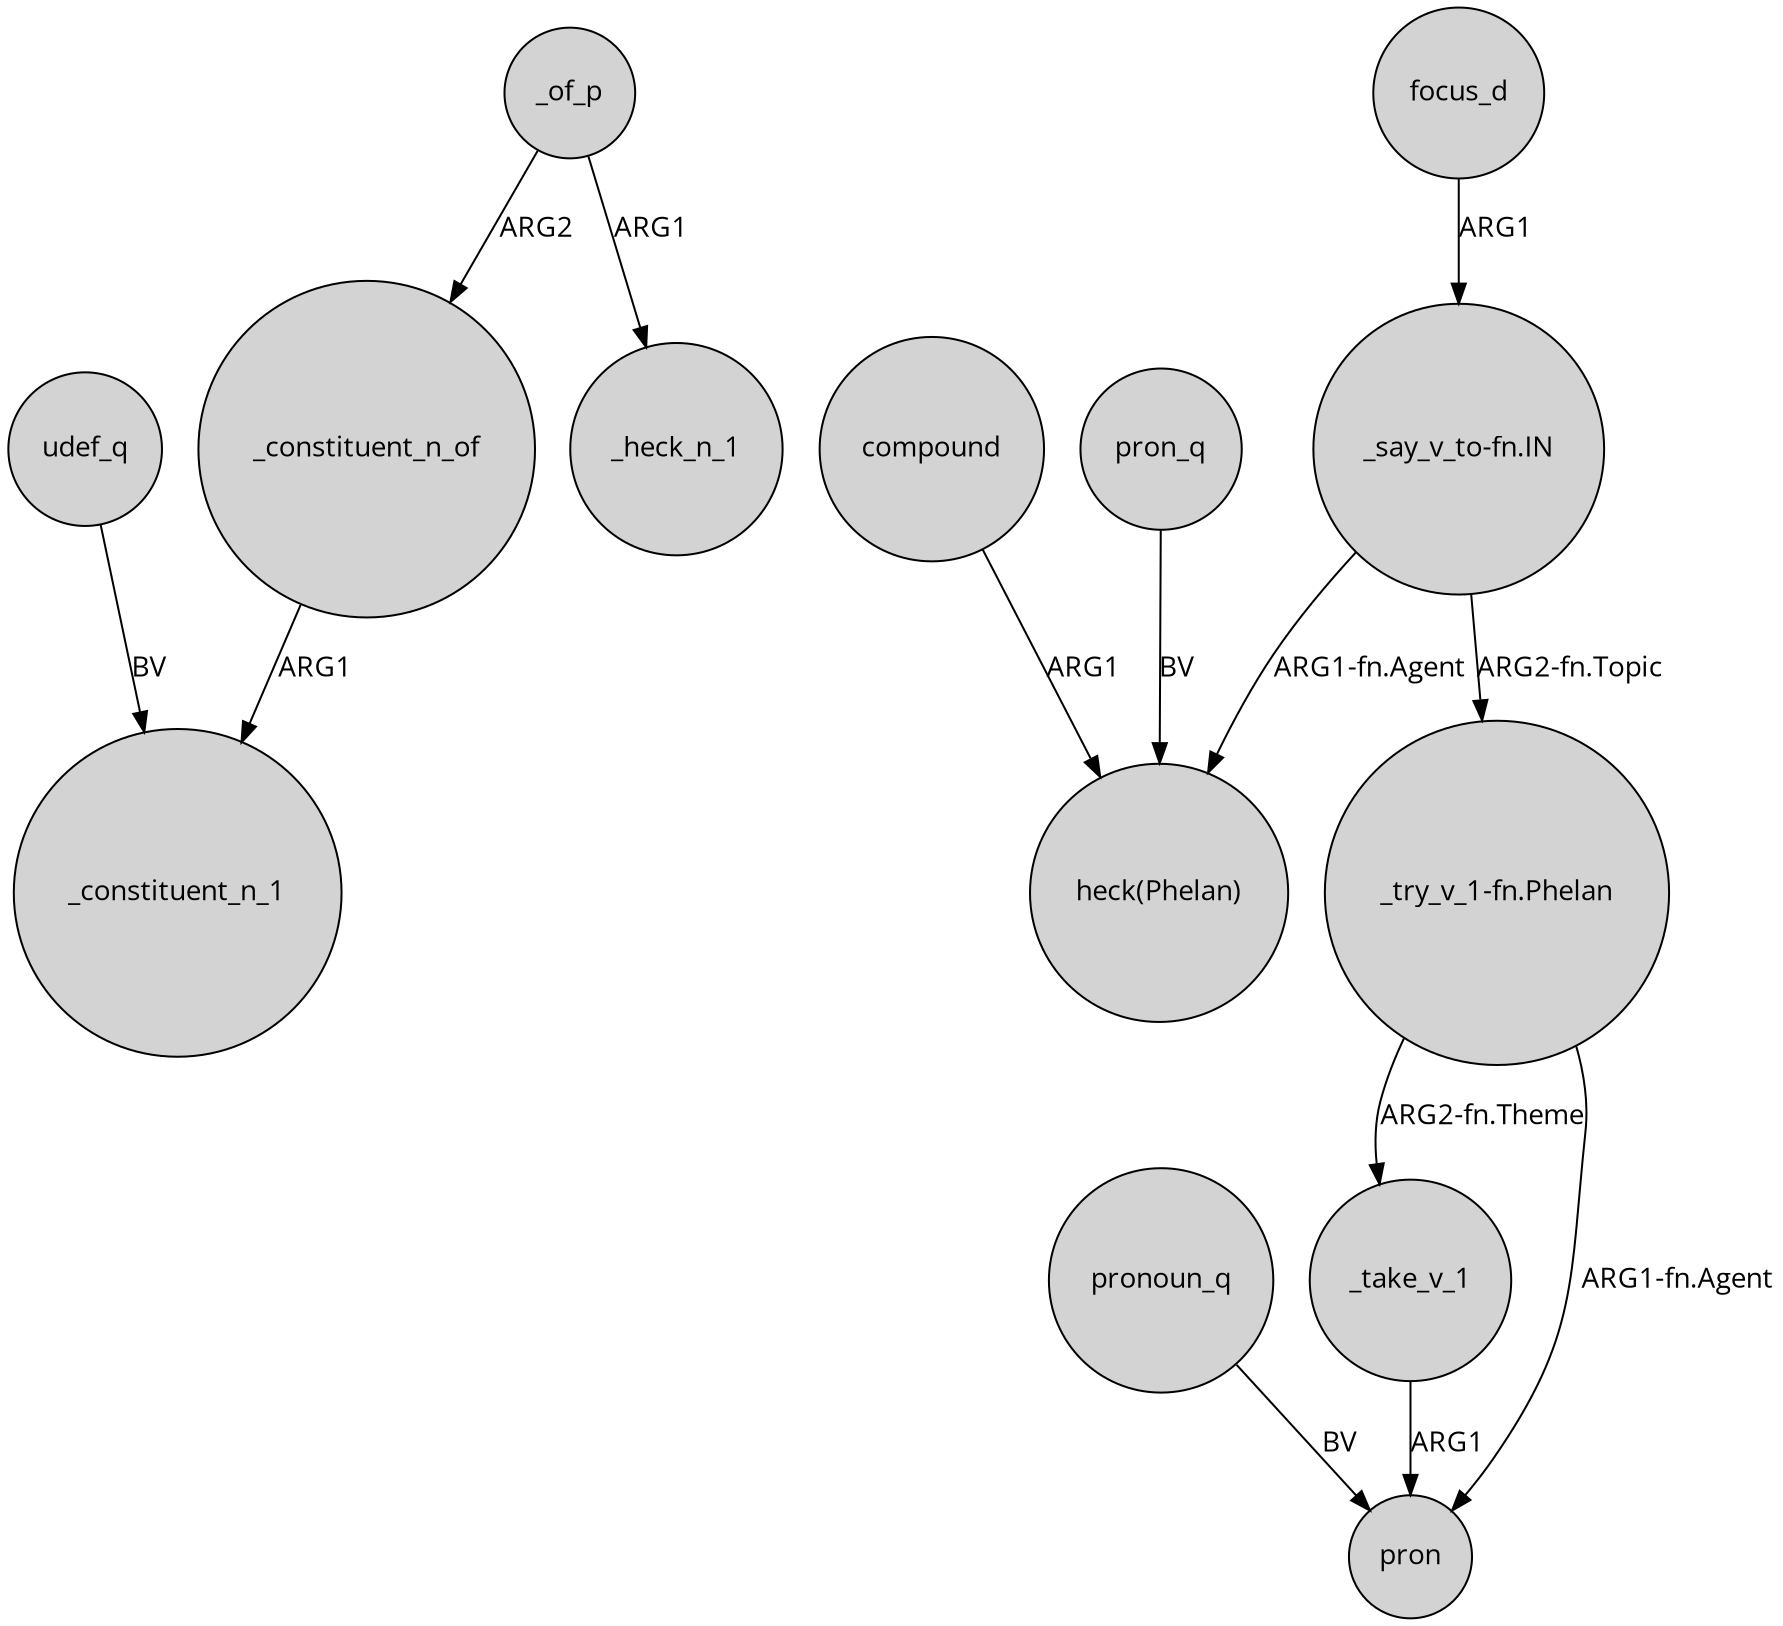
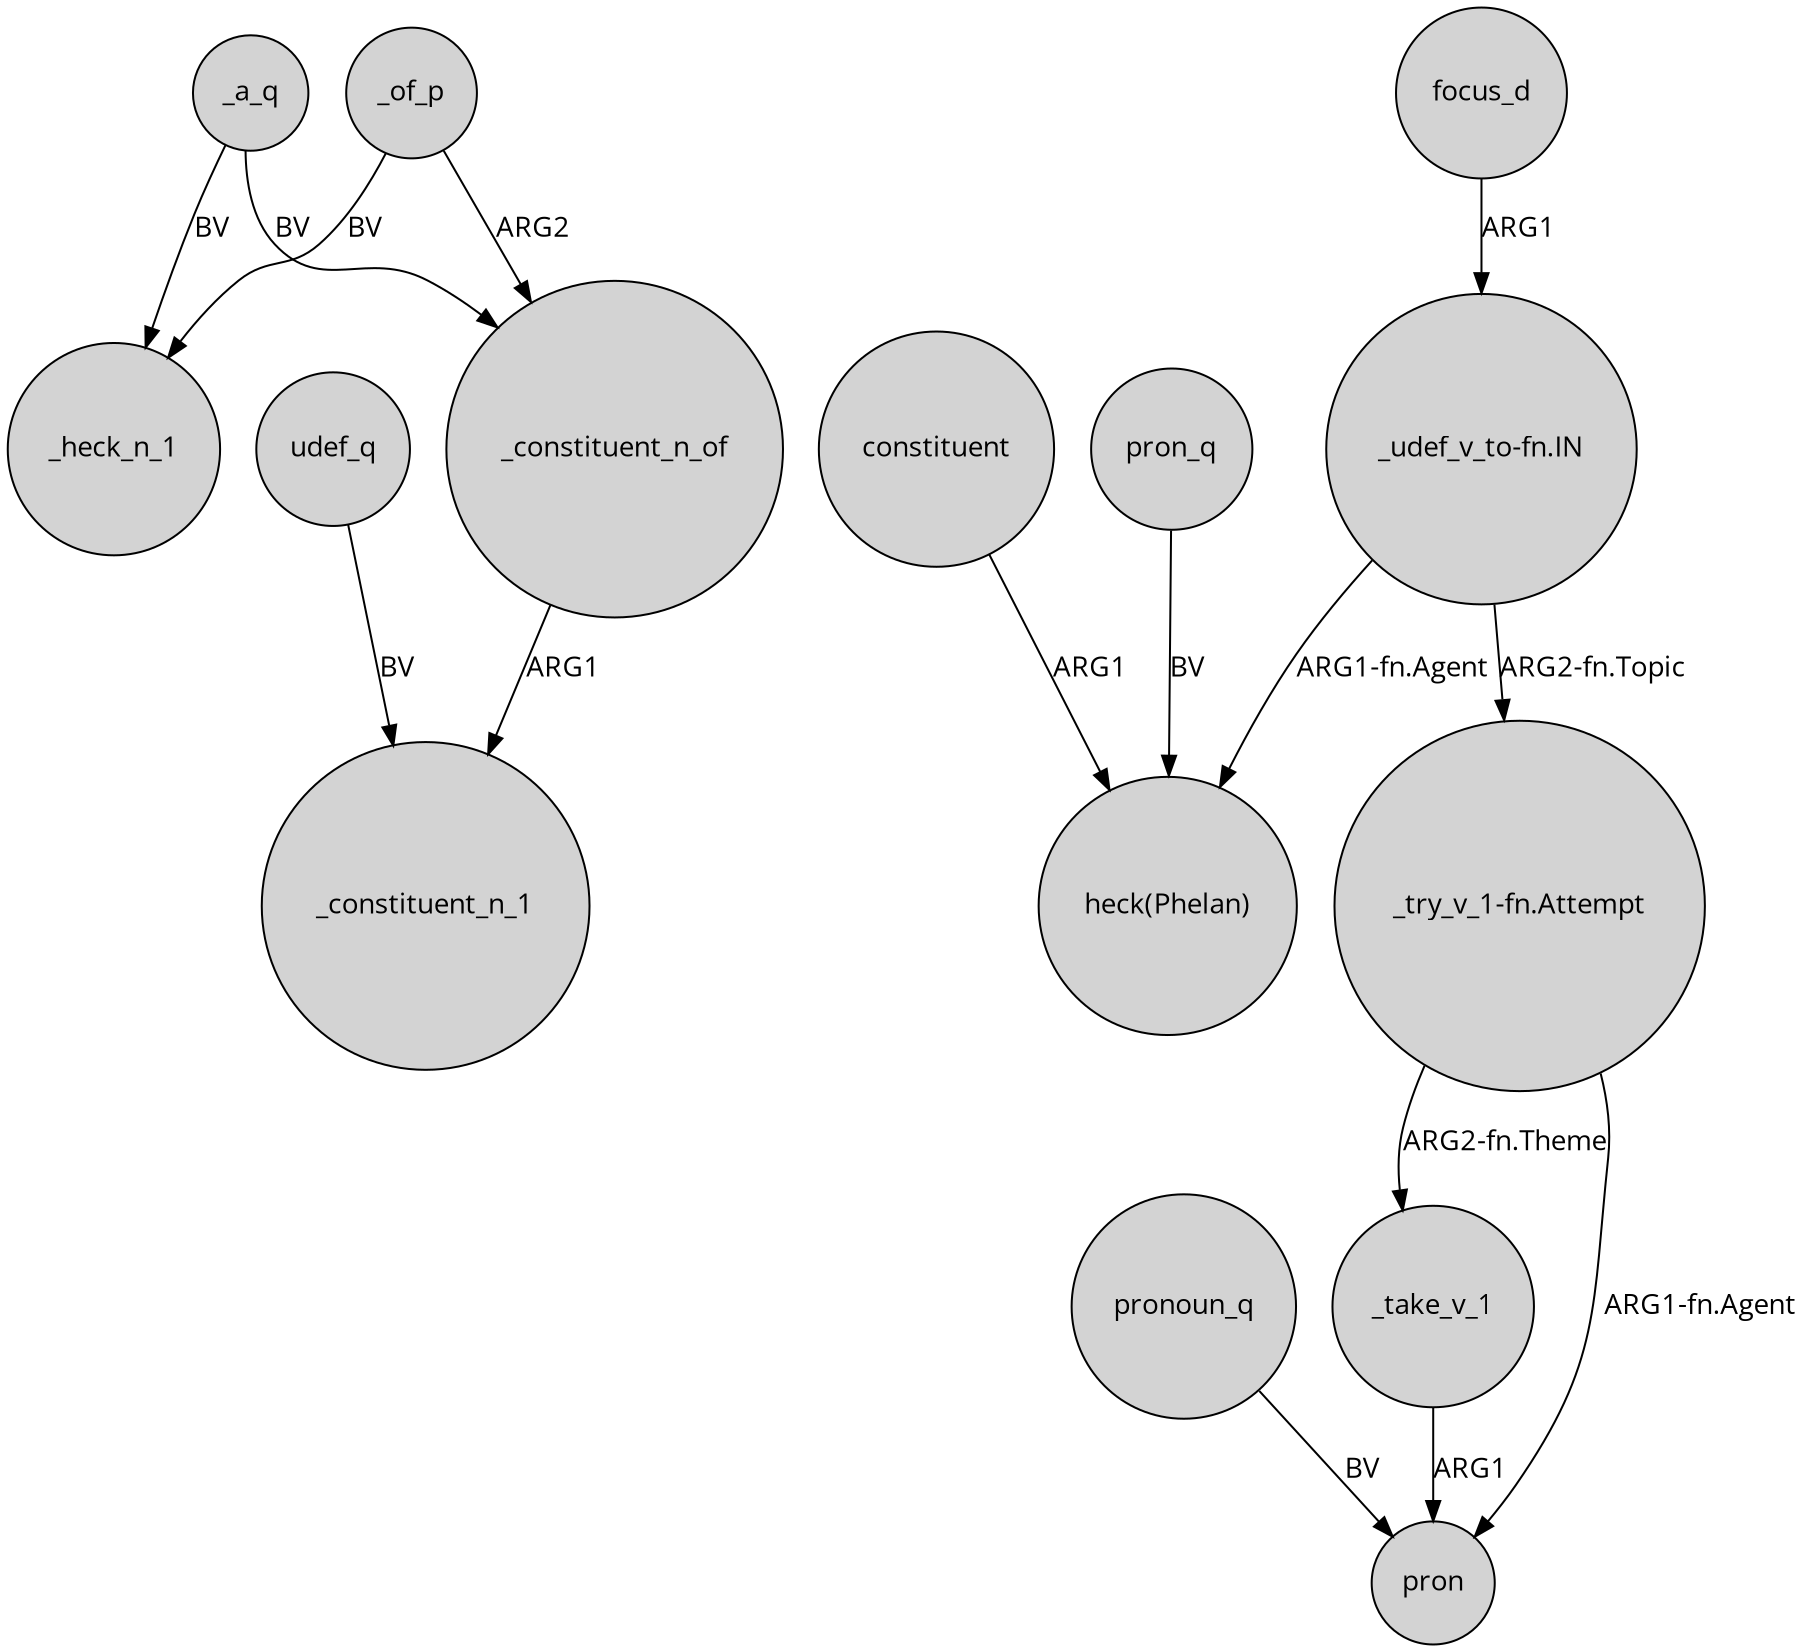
  digraph {
    fontname="Open Sans"
    node [fontname="Open Sans" shape=circle style=filled]
    edge [fontname="Open Sans"]
    n1 [label=_constituent_n_of]
+   _a_q
    _heck_n_1
    _constituent_n_1
    n5 [label="heck(Phelan)"]
-   compound
+   compound [label=constituent]
    udef_q
    focus_d
-   "_say_v_to-fn.IN"
-   "_try_v_1-fn.Attempt" [label="_try_v_1-fn.Phelan"]
+   "_say_v_to-fn.IN" [label="_udef_v_to-fn.IN"]
+   "_try_v_1-fn.Attempt"
    _take_v_1
    pron
    pronoun_q
    _of_p
    n15 [label=pron_q]
    n1 -> _constituent_n_1 [label=ARG1]
+   _a_q -> n1 [label=BV]
+   _a_q -> _heck_n_1 [label=BV]
    compound -> n5 [label=ARG1]
    udef_q -> _constituent_n_1 [label=BV]
    focus_d -> "_say_v_to-fn.IN" [label=ARG1]
    "_say_v_to-fn.IN" -> n5 [label="ARG1-fn.Agent"]
    "_say_v_to-fn.IN" -> "_try_v_1-fn.Attempt" [label="ARG2-fn.Topic"]
    "_try_v_1-fn.Attempt" -> _take_v_1 [label="ARG2-fn.Theme"]
    "_try_v_1-fn.Attempt" -> pron [label="ARG1-fn.Agent"]
    _take_v_1 -> pron [label=ARG1]
    pronoun_q -> pron [label=BV]
    _of_p -> n1 [label=ARG2]
-   _of_p -> _heck_n_1 [label=ARG1]
+   _of_p -> _heck_n_1 [label=BV]
    n15 -> n5 [label=BV]
  }
